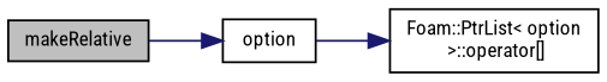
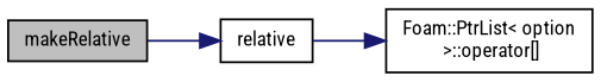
  digraph {
    fontname="Roboto Condensed"
    rankdir=LR
    node [color=black fontname="Roboto Condensed" fontsize=10 shape=record]
    edge [color=midnightblue fontname="Roboto Condensed" fontsize=10 labelfontname=FreeSans labelfontsize=10 style=solid]
    n1 [fillcolor=grey75 fontcolor=black height=0.2 label=makeRelative style=filled width=0.4]
-   n2 [height=0.2 label=option width=0.4]
+   n2 [height=0.2 label=relative width=0.4]
    n3 [height=0.2 label="Foam::PtrList\< option\l \>::operator[]" width=0.4]
    n1 -> n2
    n2 -> n3
  }
